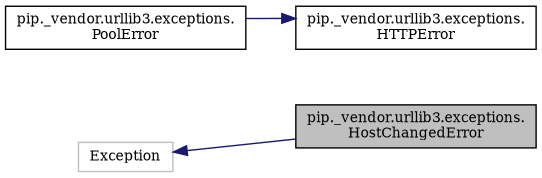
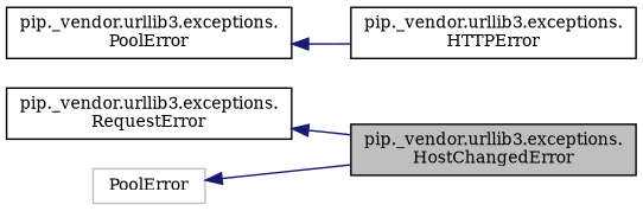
  digraph {
    fontname="DejaVu Serif"
    rankdir=LR
    node [color=black fillcolor=white fontname="DejaVu Serif" fontsize=10 shape=record style=filled]
    edge [color=midnightblue dir=back fontname="DejaVu Serif" fontsize=10 labelfontname=Helvetica labelfontsize=10 style=solid]
    n1 [fillcolor=grey75 fontcolor=black height=0.2 label="pip._vendor.urllib3.exceptions.\lHostChangedError" width=0.4]
+   n2 [height=0.2 label="pip._vendor.urllib3.exceptions.\lRequestError" width=0.4]
    n3 [height=0.2 label="pip._vendor.urllib3.exceptions.\lPoolError" width=0.4]
    n4 [height=0.2 label="pip._vendor.urllib3.exceptions.\lHTTPError" width=0.4]
-   n5 [color=grey75 height=0.2 label=Exception width=0.4]
-   n4 -> n3
+   n5 [color=grey75 height=0.2 label=PoolError width=0.4]
+   n2 -> n1
+   n3 -> n4
    n5 -> n1
  }
